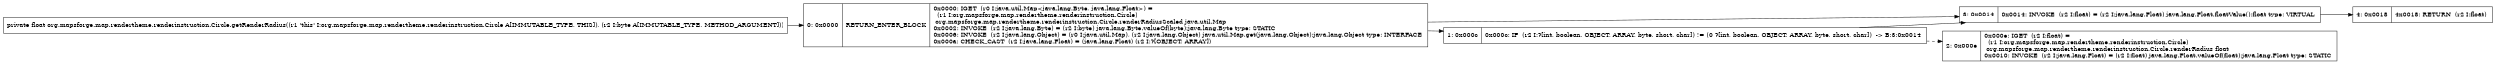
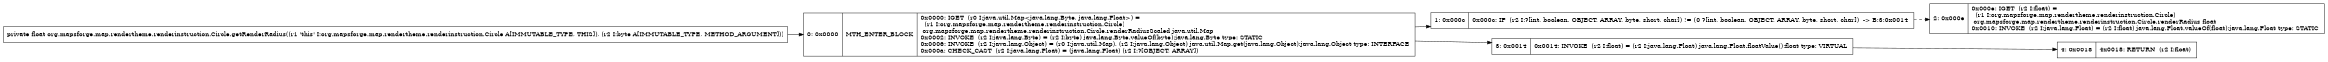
  digraph {
    rankdir=LR
    node [shape=record]
-   n1 [label="{0\:\ 0x0000|RETURN_ENTER_BLOCK\l|0x0000: IGET  (r0 I:java.util.Map\<java.lang.Byte, java.lang.Float\>) = \l  (r1 I:org.mapsforge.map.rendertheme.renderinstruction.Circle)\l org.mapsforge.map.rendertheme.renderinstruction.Circle.renderRadiusScaled java.util.Map \l0x0002: INVOKE  (r2 I:java.lang.Byte) = (r2 I:byte) java.lang.Byte.valueOf(byte):java.lang.Byte type: STATIC \l0x0006: INVOKE  (r2 I:java.lang.Object) = (r0 I:java.util.Map), (r2 I:java.lang.Object) java.util.Map.get(java.lang.Object):java.lang.Object type: INTERFACE \l0x000a: CHECK_CAST  (r2 I:java.lang.Float) = (java.lang.Float) (r2 I:?[OBJECT, ARRAY]) \l}"]
+   n1 [label="{0\:\ 0x0000|MTH_ENTER_BLOCK\l|0x0000: IGET  (r0 I:java.util.Map\<java.lang.Byte, java.lang.Float\>) = \l  (r1 I:org.mapsforge.map.rendertheme.renderinstruction.Circle)\l org.mapsforge.map.rendertheme.renderinstruction.Circle.renderRadiusScaled java.util.Map \l0x0002: INVOKE  (r2 I:java.lang.Byte) = (r2 I:byte) java.lang.Byte.valueOf(byte):java.lang.Byte type: STATIC \l0x0006: INVOKE  (r2 I:java.lang.Object) = (r0 I:java.util.Map), (r2 I:java.lang.Object) java.util.Map.get(java.lang.Object):java.lang.Object type: INTERFACE \l0x000a: CHECK_CAST  (r2 I:java.lang.Float) = (java.lang.Float) (r2 I:?[OBJECT, ARRAY]) \l}"]
    n2 [label="{1\:\ 0x000c|0x000c: IF  (r2 I:?[int, boolean, OBJECT, ARRAY, byte, short, char]) != (0 ?[int, boolean, OBJECT, ARRAY, byte, short, char])  \-\> B:3:0x0014 \l}"]
    n3 [label="{3\:\ 0x0014|0x0014: INVOKE  (r2 I:float) = (r2 I:java.lang.Float) java.lang.Float.floatValue():float type: VIRTUAL \l}"]
    n4 [label="{2\:\ 0x000e|0x000e: IGET  (r2 I:float) = \l  (r1 I:org.mapsforge.map.rendertheme.renderinstruction.Circle)\l org.mapsforge.map.rendertheme.renderinstruction.Circle.renderRadius float \l0x0010: INVOKE  (r2 I:java.lang.Float) = (r2 I:float) java.lang.Float.valueOf(float):java.lang.Float type: STATIC \l}"]
    n5 [label="{4\:\ 0x0018|4x0018: RETURN  (r2 I:float) \l}"]
    n6 [label="{private float org.mapsforge.map.rendertheme.renderinstruction.Circle.getRenderRadius((r1 'this' I:org.mapsforge.map.rendertheme.renderinstruction.Circle A[IMMUTABLE_TYPE, THIS]), (r2 I:byte A[IMMUTABLE_TYPE, METHOD_ARGUMENT])) }"]
    n1 -> n2
    n1 -> n3
-   n2 -> n3
    n2 -> n4 [style=dashed]
    n3 -> n5
    n6 -> n1
  }
